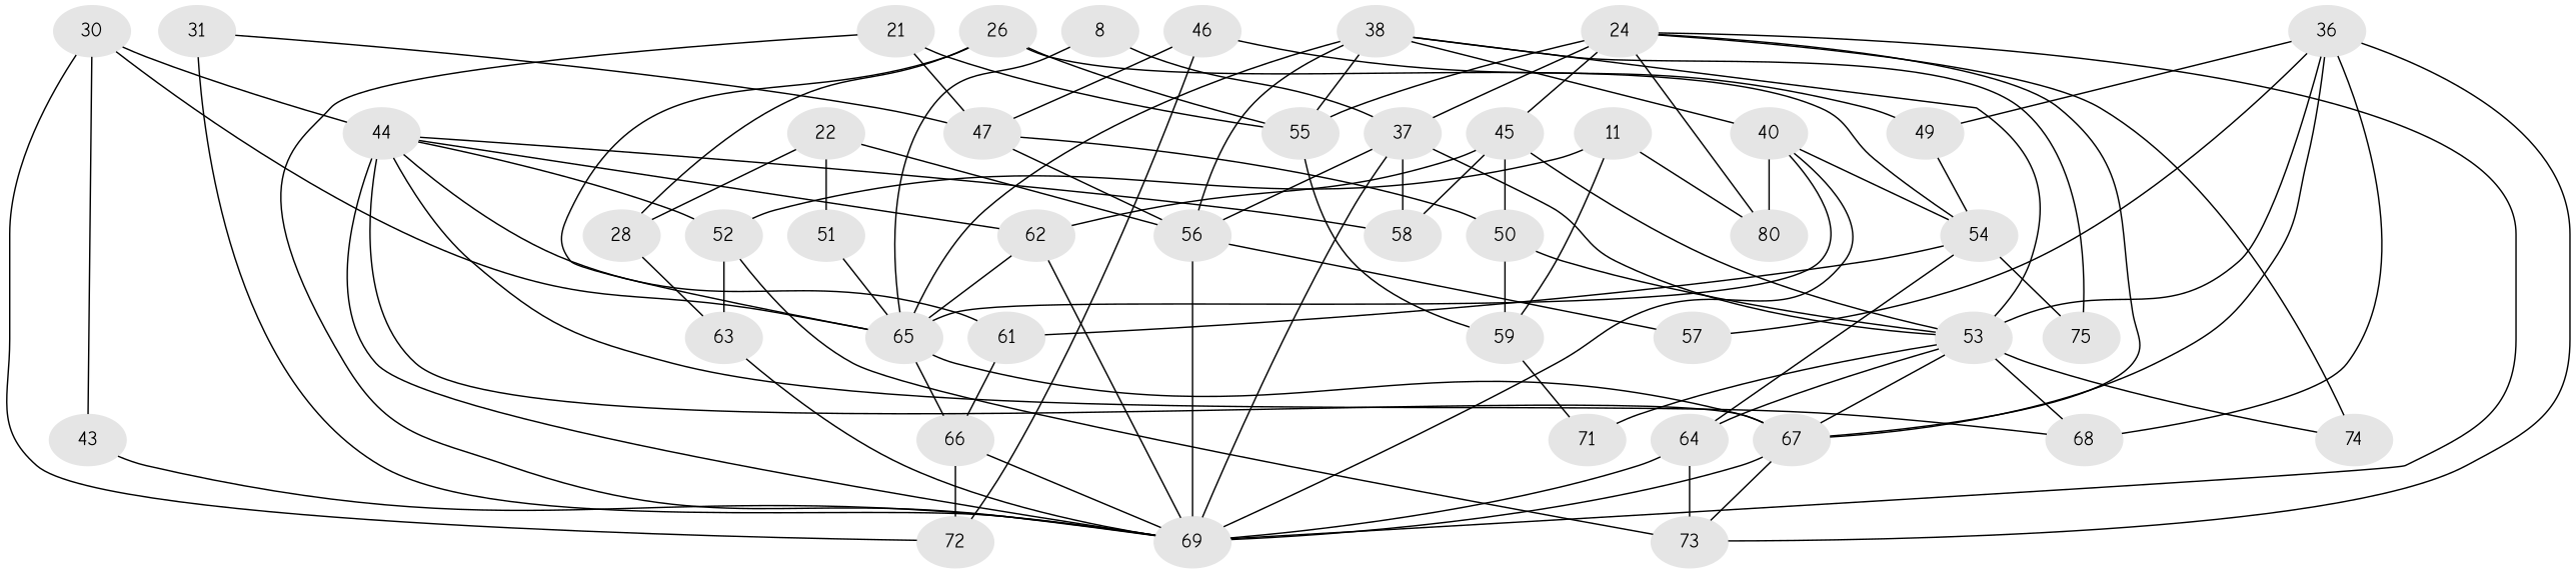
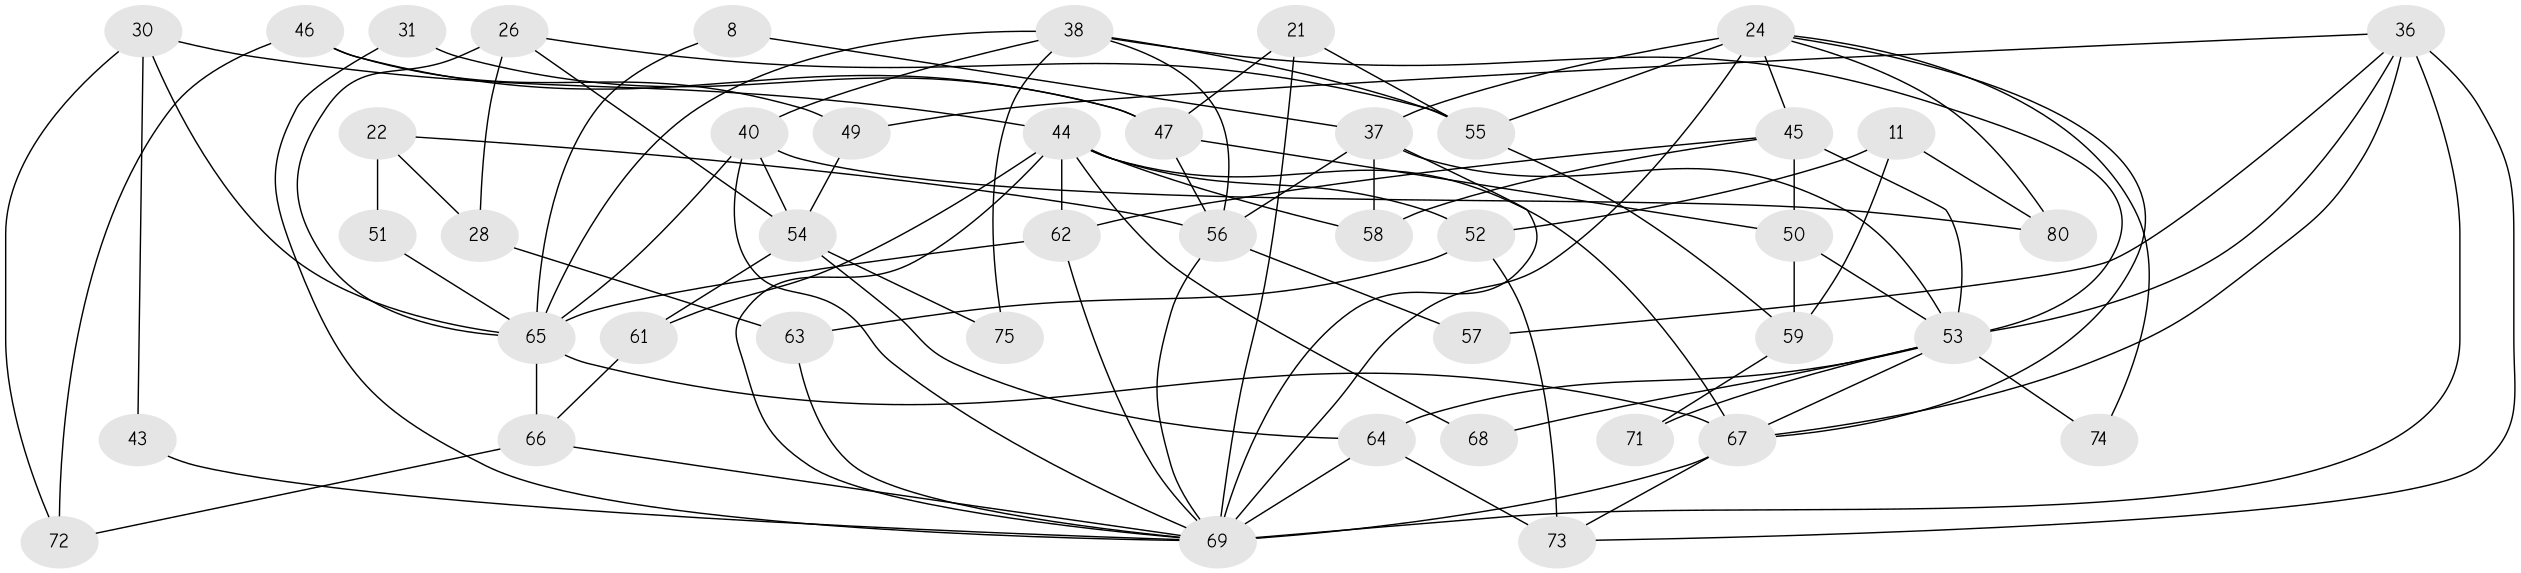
  graph {
    fontname="Comic Neue"
    node [color=gray90 fontname="Comic Neue" style=filled]
    edge [fontname="Comic Neue"]
    37 [super="+18"]
    69 [super="+32+42"]
    56
    53 [super="+27+33"]
    58
    8
    65 [super="+12"]
    67 [super="+7+41+19"]
    66
    11 [super="+1"]
    52 [super="+6"]
    59
    n13 [label=80]
    63
    73 [super="+14"]
    71
    21
    47
    55 [super="+29"]
    50 [super="+48"]
    22
    28
    51
    57
    24
    45 [super="+39"]
    74
    62
    26
    54 [super="+13"]
    75
    61
    64
    30
    43
    44 [super="+35"]
    72
    68
    31
    36 [super="+34+2"]
    49
    38 [super="+23"]
    40 [super="+25"]
    46
    37 -- 69
    37 -- 56 [weight=2]
    37 -- 53
    37 -- 58
    56 -- 69
    56 -- 57
    53 -- 67
    53 -- 71
    53 -- 74
    53 -- 64
    53 -- 68
    8 -- 37
    8 -- 65
    65 -- 67
    65 -- 66 [weight=2]
    67 -- 69
    67 -- 73
    66 -- 69
    66 -- 72
    11 -- 52
    11 -- 59
    11 -- n13
    52 -- 63
    52 -- 73 [weight=2]
    59 -- 71
    63 -- 69
    21 -- 69
    21 -- 47
    21 -- 55
    47 -- 56
    47 -- 50
    55 -- 59
    50 -- 53
    50 -- 59 [weight=2]
    22 -- 56
    22 -- 28
    22 -- 51
    28 -- 63
    51 -- 65
    24 -- 37
    24 -- 69
    24 -- 67
    24 -- n13
    24 -- 55 [weight=2]
    24 -- 45
    24 -- 74
    45 -- 53
    45 -- 58
    45 -- 50 [weight=2]
    45 -- 62
    62 -- 69
    62 -- 65
    26 -- 65
    26 -- 55
    26 -- 28
    26 -- 54
    54 -- 75
    54 -- 61
    54 -- 64 [weight=2]
    61 -- 66
    64 -- 69 [weight=3]
    64 -- 73
    30 -- 65
    30 -- 43
    30 -- 44
    30 -- 72
    43 -- 69
    44 -- 69
    44 -- 58
    44 -- 67 [weight=4]
    44 -- 52
    44 -- 62
    44 -- 61
    44 -- 68 [weight=2]
    31 -- 69
    31 -- 47
-   36 -- 68 [weight=3]
+   36 -- 69 [weight=3]
    36 -- 53 [weight=3]
    36 -- 67 [weight=2]
    36 -- 73
    36 -- 57
    36 -- 49
    49 -- 54
    38 -- 56
    38 -- 53
    38 -- 65
    38 -- 55 [weight=2]
    38 -- 75
    38 -- 40 [weight=2]
    40 -- 69
    40 -- 65
    40 -- n13
    40 -- 54
    46 -- 47
    46 -- 72
    46 -- 49
  }
